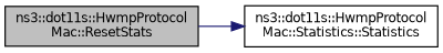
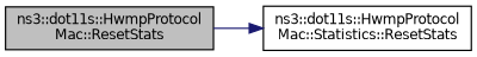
  digraph {
    rankdir=LR
    node [color=black fontname=Helvetica fontsize=10 shape=record style=filled]
    n1 [fillcolor=grey75 fontcolor=black height=0.2 label="ns3::dot11s::HwmpProtocol\lMac::ResetStats" width=0.4]
-   n2 [fillcolor=white height=0.2 label="ns3::dot11s::HwmpProtocol\lMac::Statistics::Statistics" width=0.4]
+   n2 [fillcolor=white height=0.2 label="ns3::dot11s::HwmpProtocol\lMac::Statistics::ResetStats" width=0.4]
    n1 -> n2 [color=midnightblue fontname=Helvetica fontsize=10 labelfontname=Helvetica labelfontsize=10 style=solid]
  }
